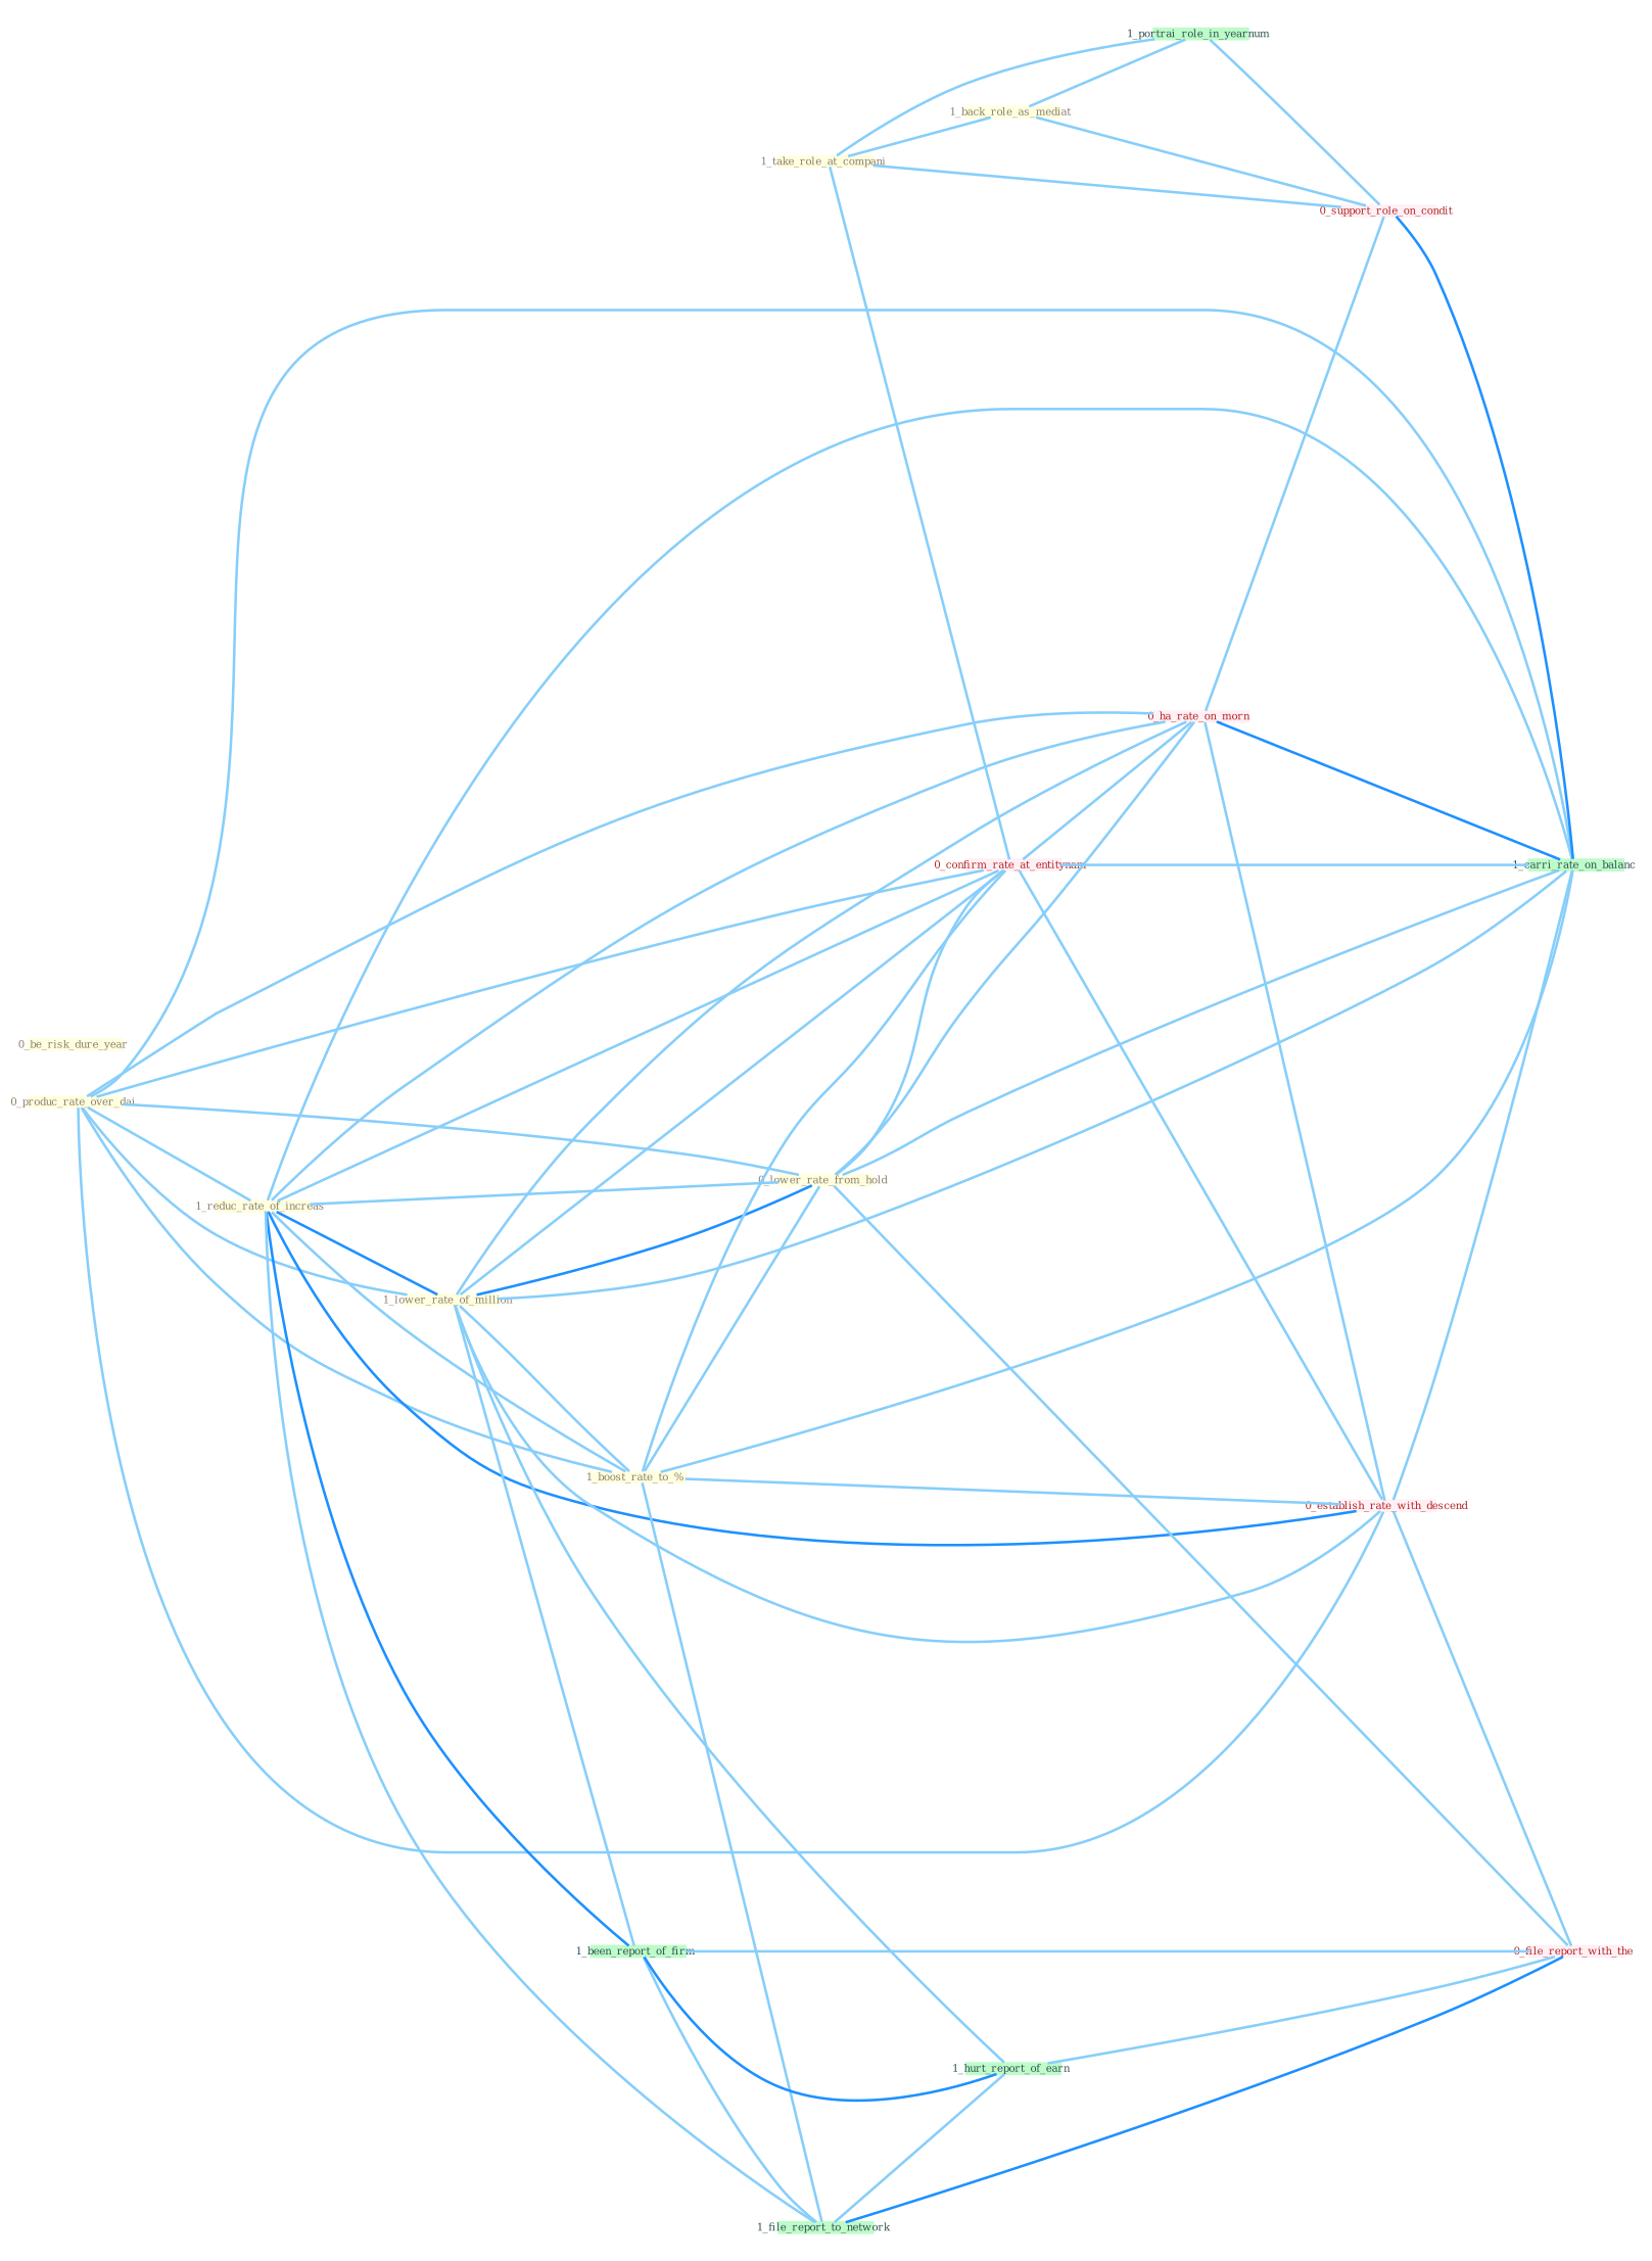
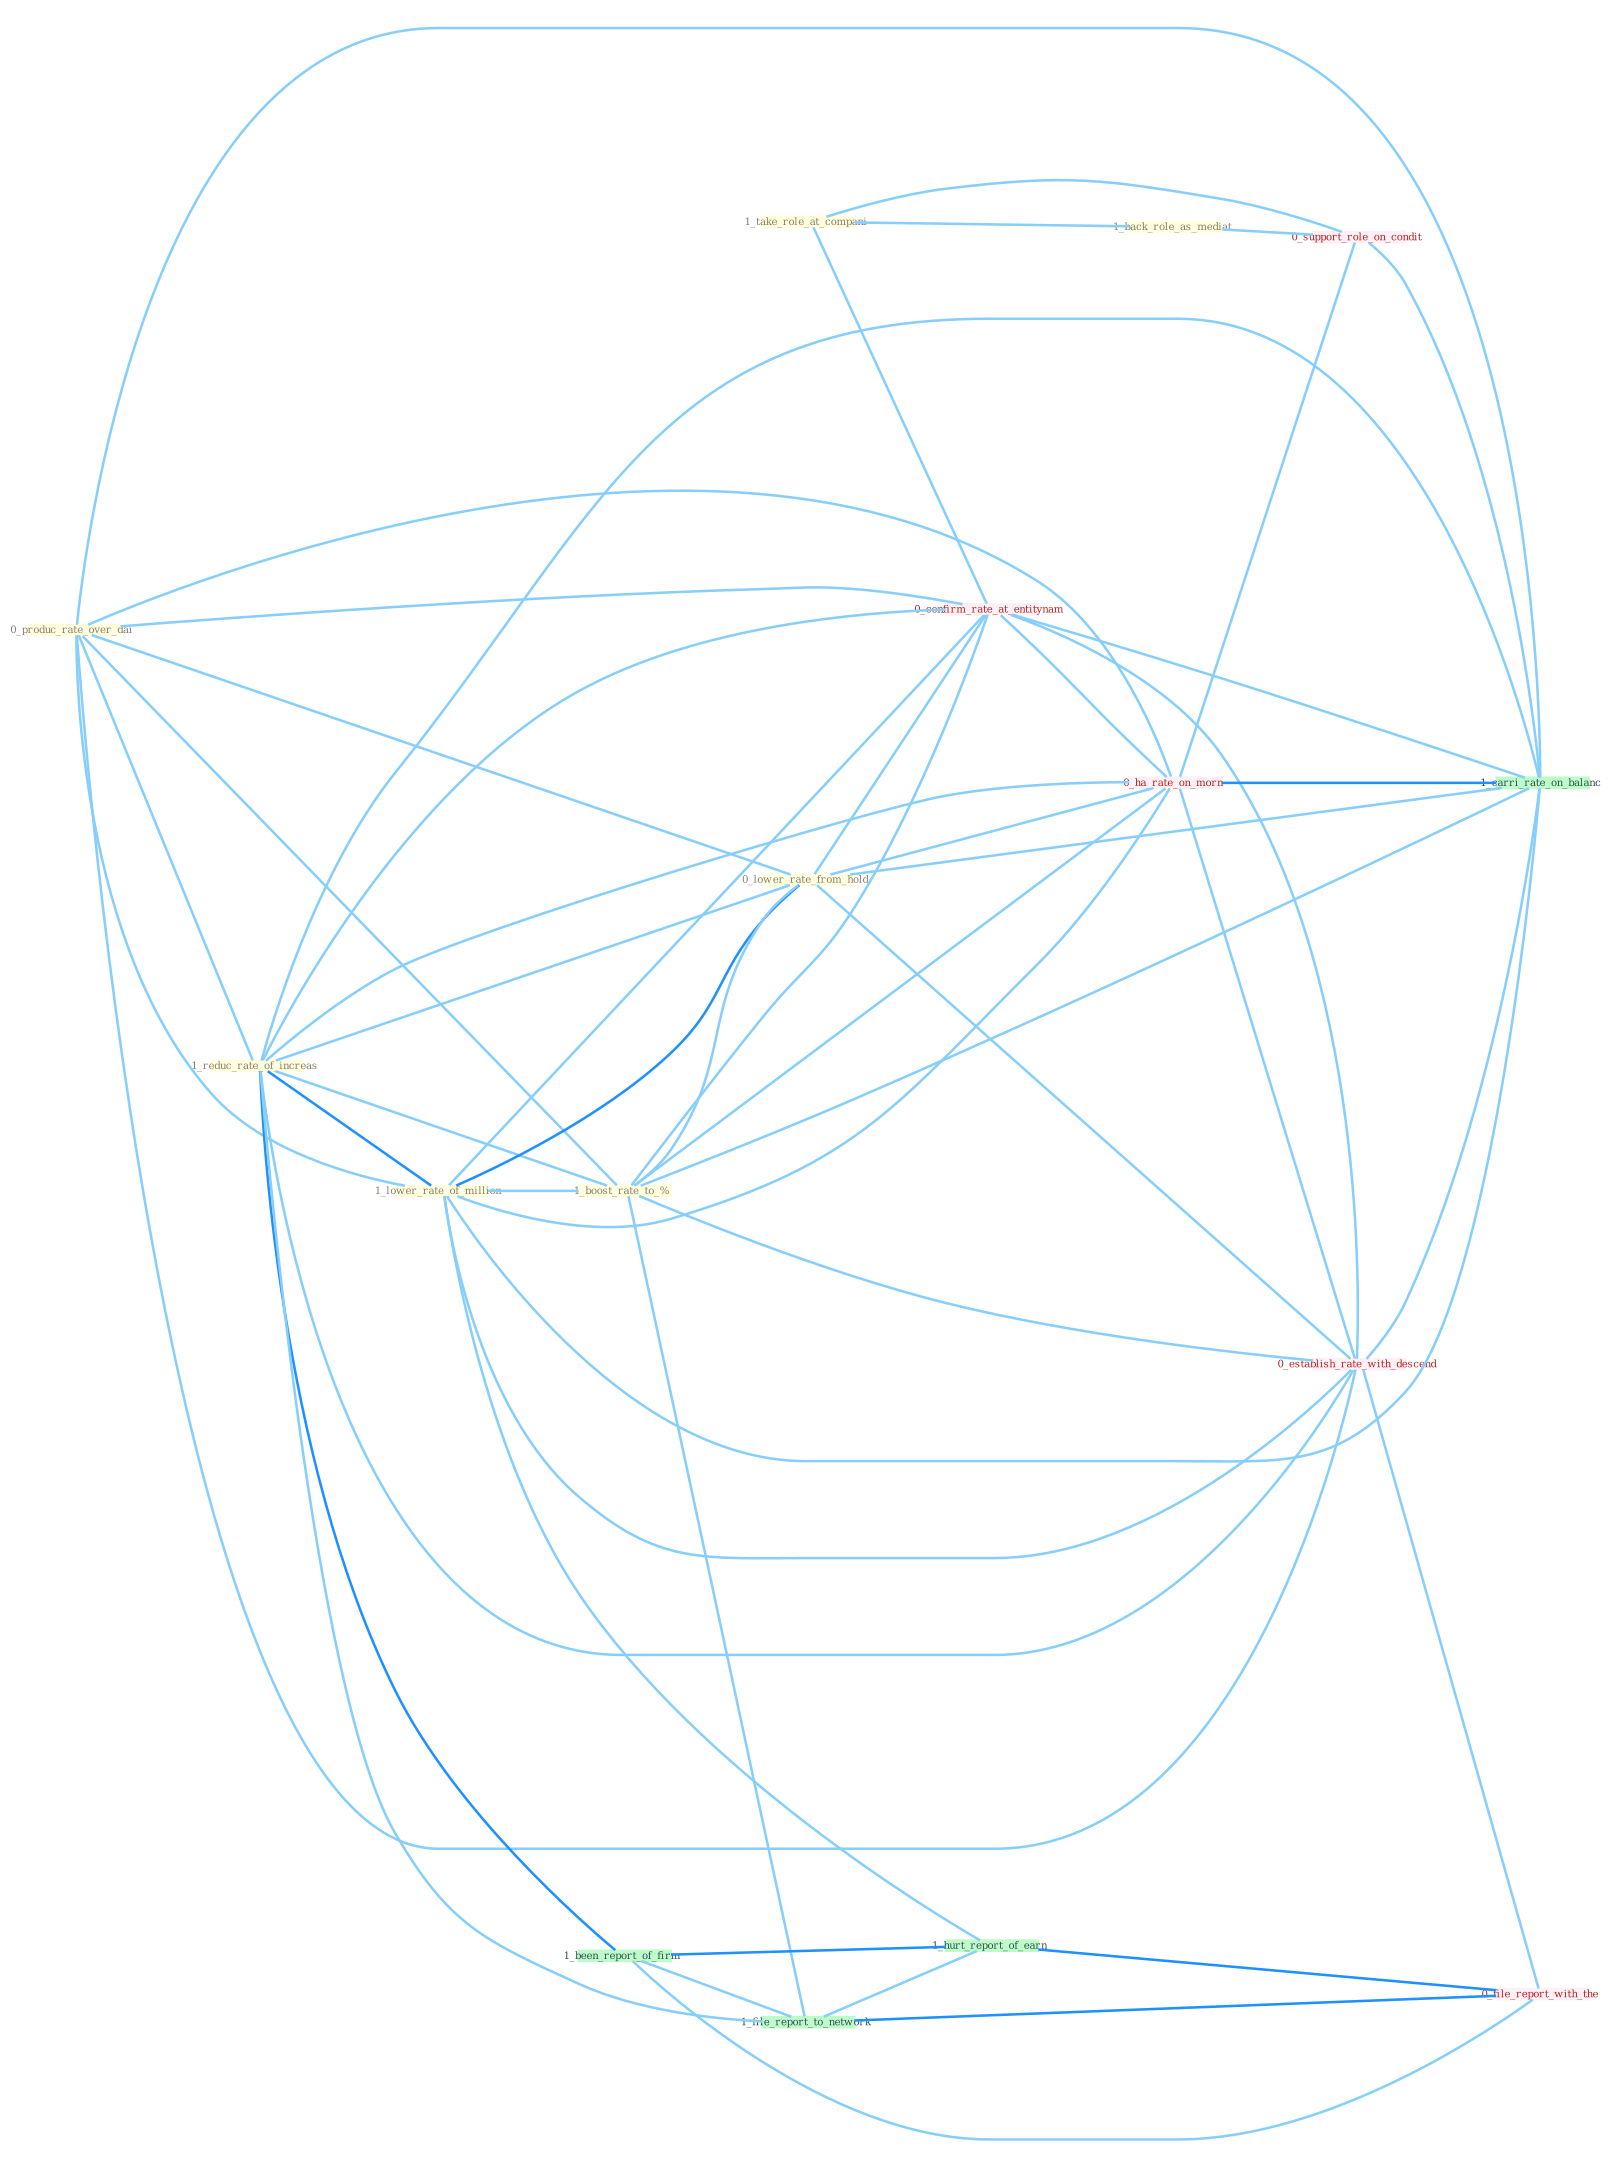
  graph {
    rankdir=LR
    node [color="#ffffe0" fixedsize=true fontcolor="#8b7d6b" fontsize=4 shape=polygon style=filled]
    edge [color="#87cefa" w=1]
    "1_take_role_at_compani " [height=.06 width=.5]
    "0_produc_rate_over_dai " [height=.06 width=.5]
-   "0_be_risk_dure_year " [height=.06 width=.5]
    "1_reduc_rate_of_increas " [height=.06 width=.5]
    "1_lower_rate_of_million " [height=.06 width=.5]
    "1_boost_rate_to_% " [height=.06 width=.5]
    "1_back_role_as_mediat " [height=.06 width=.5]
    "0_lower_rate_from_hold " [height=.06 width=.5]
    "0_confirm_rate_at_entitynam " [color="#fff0f5" fontcolor="#b22222" height=.06 width=.5]
    "0_ha_rate_on_morn " [color="#fff0f5" fontcolor="#b22222" height=.06 width=.5]
    "0_support_role_on_condit " [color="#fff0f5" fontcolor="#b22222" height=.06 width=.5]
    "0_establish_rate_with_descend " [color="#fff0f5" fontcolor="#b22222" height=.06 width=.5]
    "0_file_report_with_the " [color="#fff0f5" fontcolor="#b22222" height=.06 width=.5]
-   "1_portrai_role_in_yearnum " [color="#BDFCC9" fontcolor="#2f4f4f" height=.06 width=.5]
    "1_carri_rate_on_balanc " [color="#BDFCC9" fontcolor="#2f4f4f" height=.06 width=.5]
    "1_been_report_of_firm " [color="#BDFCC9" fontcolor="#2f4f4f" height=.06 width=.5]
    "1_file_report_to_network " [color="#BDFCC9" fontcolor="#2f4f4f" height=.06 width=.5]
    "1_hurt_report_of_earn " [color="#BDFCC9" fontcolor="#2f4f4f" height=.06 width=.5]
    subgraph sub_1 {
      "1_take_role_at_compani "
      "0_produc_rate_over_dai "
-     "0_be_risk_dure_year "
      "1_reduc_rate_of_increas "
      "1_lower_rate_of_million "
      "1_boost_rate_to_% "
      "1_back_role_as_mediat "
      "0_lower_rate_from_hold "
    }
    subgraph sub_2 {
      "0_confirm_rate_at_entitynam "
      "0_ha_rate_on_morn "
      "0_support_role_on_condit "
      "0_establish_rate_with_descend "
      "0_file_report_with_the "
    }
    "1_take_role_at_compani " -- "1_back_role_as_mediat "
    "1_take_role_at_compani " -- "0_confirm_rate_at_entitynam "
    "1_take_role_at_compani " -- "0_support_role_on_condit "
-   "1_take_role_at_compani " -- "1_portrai_role_in_yearnum "
    "0_produc_rate_over_dai " -- "1_reduc_rate_of_increas "
    "0_produc_rate_over_dai " -- "1_lower_rate_of_million "
    "0_produc_rate_over_dai " -- "1_boost_rate_to_% "
    "0_produc_rate_over_dai " -- "0_lower_rate_from_hold "
    "0_produc_rate_over_dai " -- "0_confirm_rate_at_entitynam "
    "0_produc_rate_over_dai " -- "0_ha_rate_on_morn "
    "0_produc_rate_over_dai " -- "0_establish_rate_with_descend "
    "0_produc_rate_over_dai " -- "1_carri_rate_on_balanc "
    "1_reduc_rate_of_increas " -- "1_lower_rate_of_million " [color="#1e90ff" w=2]
    "1_reduc_rate_of_increas " -- "1_boost_rate_to_% "
    "1_reduc_rate_of_increas " -- "0_lower_rate_from_hold "
    "1_reduc_rate_of_increas " -- "0_confirm_rate_at_entitynam "
    "1_reduc_rate_of_increas " -- "0_ha_rate_on_morn "
-   "1_reduc_rate_of_increas " -- "0_establish_rate_with_descend " [color="#1e90ff"]
+   "1_reduc_rate_of_increas " -- "0_establish_rate_with_descend "
    "1_reduc_rate_of_increas " -- "1_carri_rate_on_balanc "
    "1_reduc_rate_of_increas " -- "1_been_report_of_firm " [color="#1e90ff"]
    "1_reduc_rate_of_increas " -- "1_file_report_to_network "
    "1_lower_rate_of_million " -- "1_boost_rate_to_% "
    "1_lower_rate_of_million " -- "0_lower_rate_from_hold " [color="#1e90ff" w=2]
    "1_lower_rate_of_million " -- "0_confirm_rate_at_entitynam "
    "1_lower_rate_of_million " -- "0_ha_rate_on_morn "
    "1_lower_rate_of_million " -- "0_establish_rate_with_descend "
    "1_lower_rate_of_million " -- "1_carri_rate_on_balanc "
-   "1_lower_rate_of_million " -- "1_been_report_of_firm "
    "1_lower_rate_of_million " -- "1_hurt_report_of_earn "
    "1_boost_rate_to_% " -- "0_lower_rate_from_hold "
    "1_boost_rate_to_% " -- "0_confirm_rate_at_entitynam "
+   "1_boost_rate_to_% " -- "0_ha_rate_on_morn "
    "1_boost_rate_to_% " -- "0_establish_rate_with_descend "
    "1_boost_rate_to_% " -- "1_carri_rate_on_balanc "
    "1_boost_rate_to_% " -- "1_file_report_to_network "
    "1_back_role_as_mediat " -- "0_support_role_on_condit "
-   "1_back_role_as_mediat " -- "1_portrai_role_in_yearnum "
    "0_lower_rate_from_hold " -- "0_confirm_rate_at_entitynam "
    "0_lower_rate_from_hold " -- "0_ha_rate_on_morn "
-   "0_lower_rate_from_hold " -- "0_file_report_with_the "
+   "0_lower_rate_from_hold " -- "0_establish_rate_with_descend "
    "0_lower_rate_from_hold " -- "1_carri_rate_on_balanc "
    "0_confirm_rate_at_entitynam " -- "0_ha_rate_on_morn "
    "0_confirm_rate_at_entitynam " -- "0_establish_rate_with_descend "
    "0_confirm_rate_at_entitynam " -- "1_carri_rate_on_balanc "
    "0_ha_rate_on_morn " -- "0_support_role_on_condit "
    "0_ha_rate_on_morn " -- "0_establish_rate_with_descend "
    "0_ha_rate_on_morn " -- "1_carri_rate_on_balanc " [color="#1e90ff" w=2]
-   "0_support_role_on_condit " -- "1_carri_rate_on_balanc " [color="#1e90ff"]
+   "0_support_role_on_condit " -- "1_carri_rate_on_balanc "
    "0_establish_rate_with_descend " -- "0_file_report_with_the "
    "0_establish_rate_with_descend " -- "1_carri_rate_on_balanc "
-   "1_portrai_role_in_yearnum " -- "0_support_role_on_condit "
    "1_been_report_of_firm " -- "0_file_report_with_the "
    "1_been_report_of_firm " -- "1_file_report_to_network "
    "1_been_report_of_firm " -- "1_hurt_report_of_earn " [color="#1e90ff" w=2]
    "1_file_report_to_network " -- "0_file_report_with_the " [color="#1e90ff" w=2]
    "1_file_report_to_network " -- "1_hurt_report_of_earn "
-   "1_hurt_report_of_earn " -- "0_file_report_with_the "
+   "1_hurt_report_of_earn " -- "0_file_report_with_the " [color="#1e90ff"]
  }
